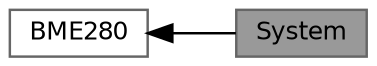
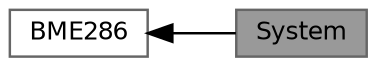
  digraph {
    rankdir=LR
    node [fontname=Helvetica fontsize=10 shape=box style=filled]
-   n1 [color=grey40 fillcolor=white height=0.2 label=BME280 width=0.4]
+   n1 [color=grey40 fillcolor=white height=0.2 label=BME286 width=0.4]
    n2 [color=gray40 fillcolor=grey60 fontcolor=black height=0.2 label=System width=0.4]
    n1 -> n2 [dir=back fontname=Helvetica fontsize=10 labelfontname=Helvetica labelfontsize=10 shape=plaintext style=solid]
  }
